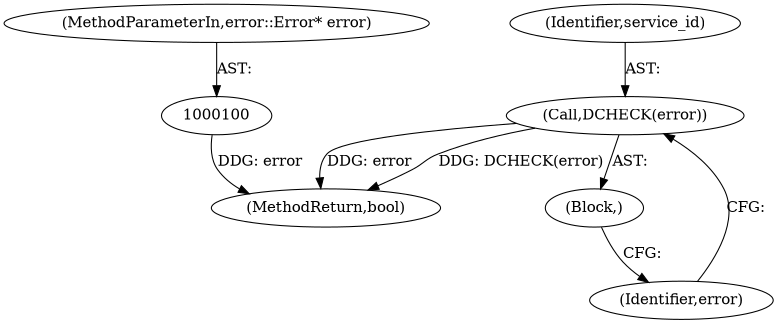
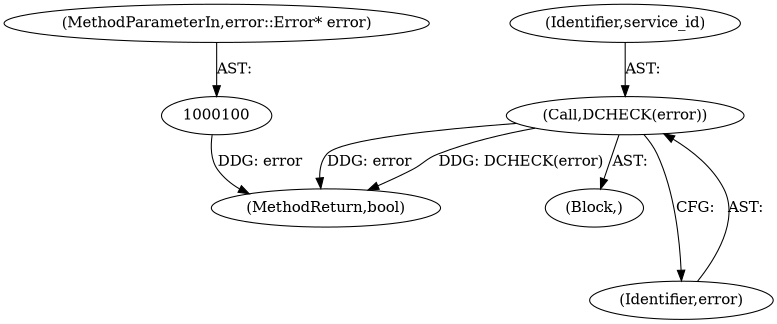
  digraph {
    n1 [label="(Call,DCHECK(error))"]
    n2 [label="(MethodReturn,bool)"]
    n3 [label="(Block,)"]
    n4 [label="(Identifier,error)"]
    n5 [label="(MethodParameterIn,error::Error* error)"]
    1000100
    n7 [label="(Identifier,service_id)"]
    n1 -> n2 [label="DDG: error"]
    n1 -> n2 [label="DDG: DCHECK(error)"]
    n1 -> n3 [label="AST: "]
-   n3 -> n4 [label="CFG: "]
-   n4 -> n1 [label="CFG: "]
+   n1 -> n4 [label="CFG: "]
+   n4 -> n1 [label="AST: "]
    n5 -> 1000100 [label="AST: "]
    1000100 -> n2 [label="DDG: error"]
    n7 -> n1 [label="AST: "]
  }
